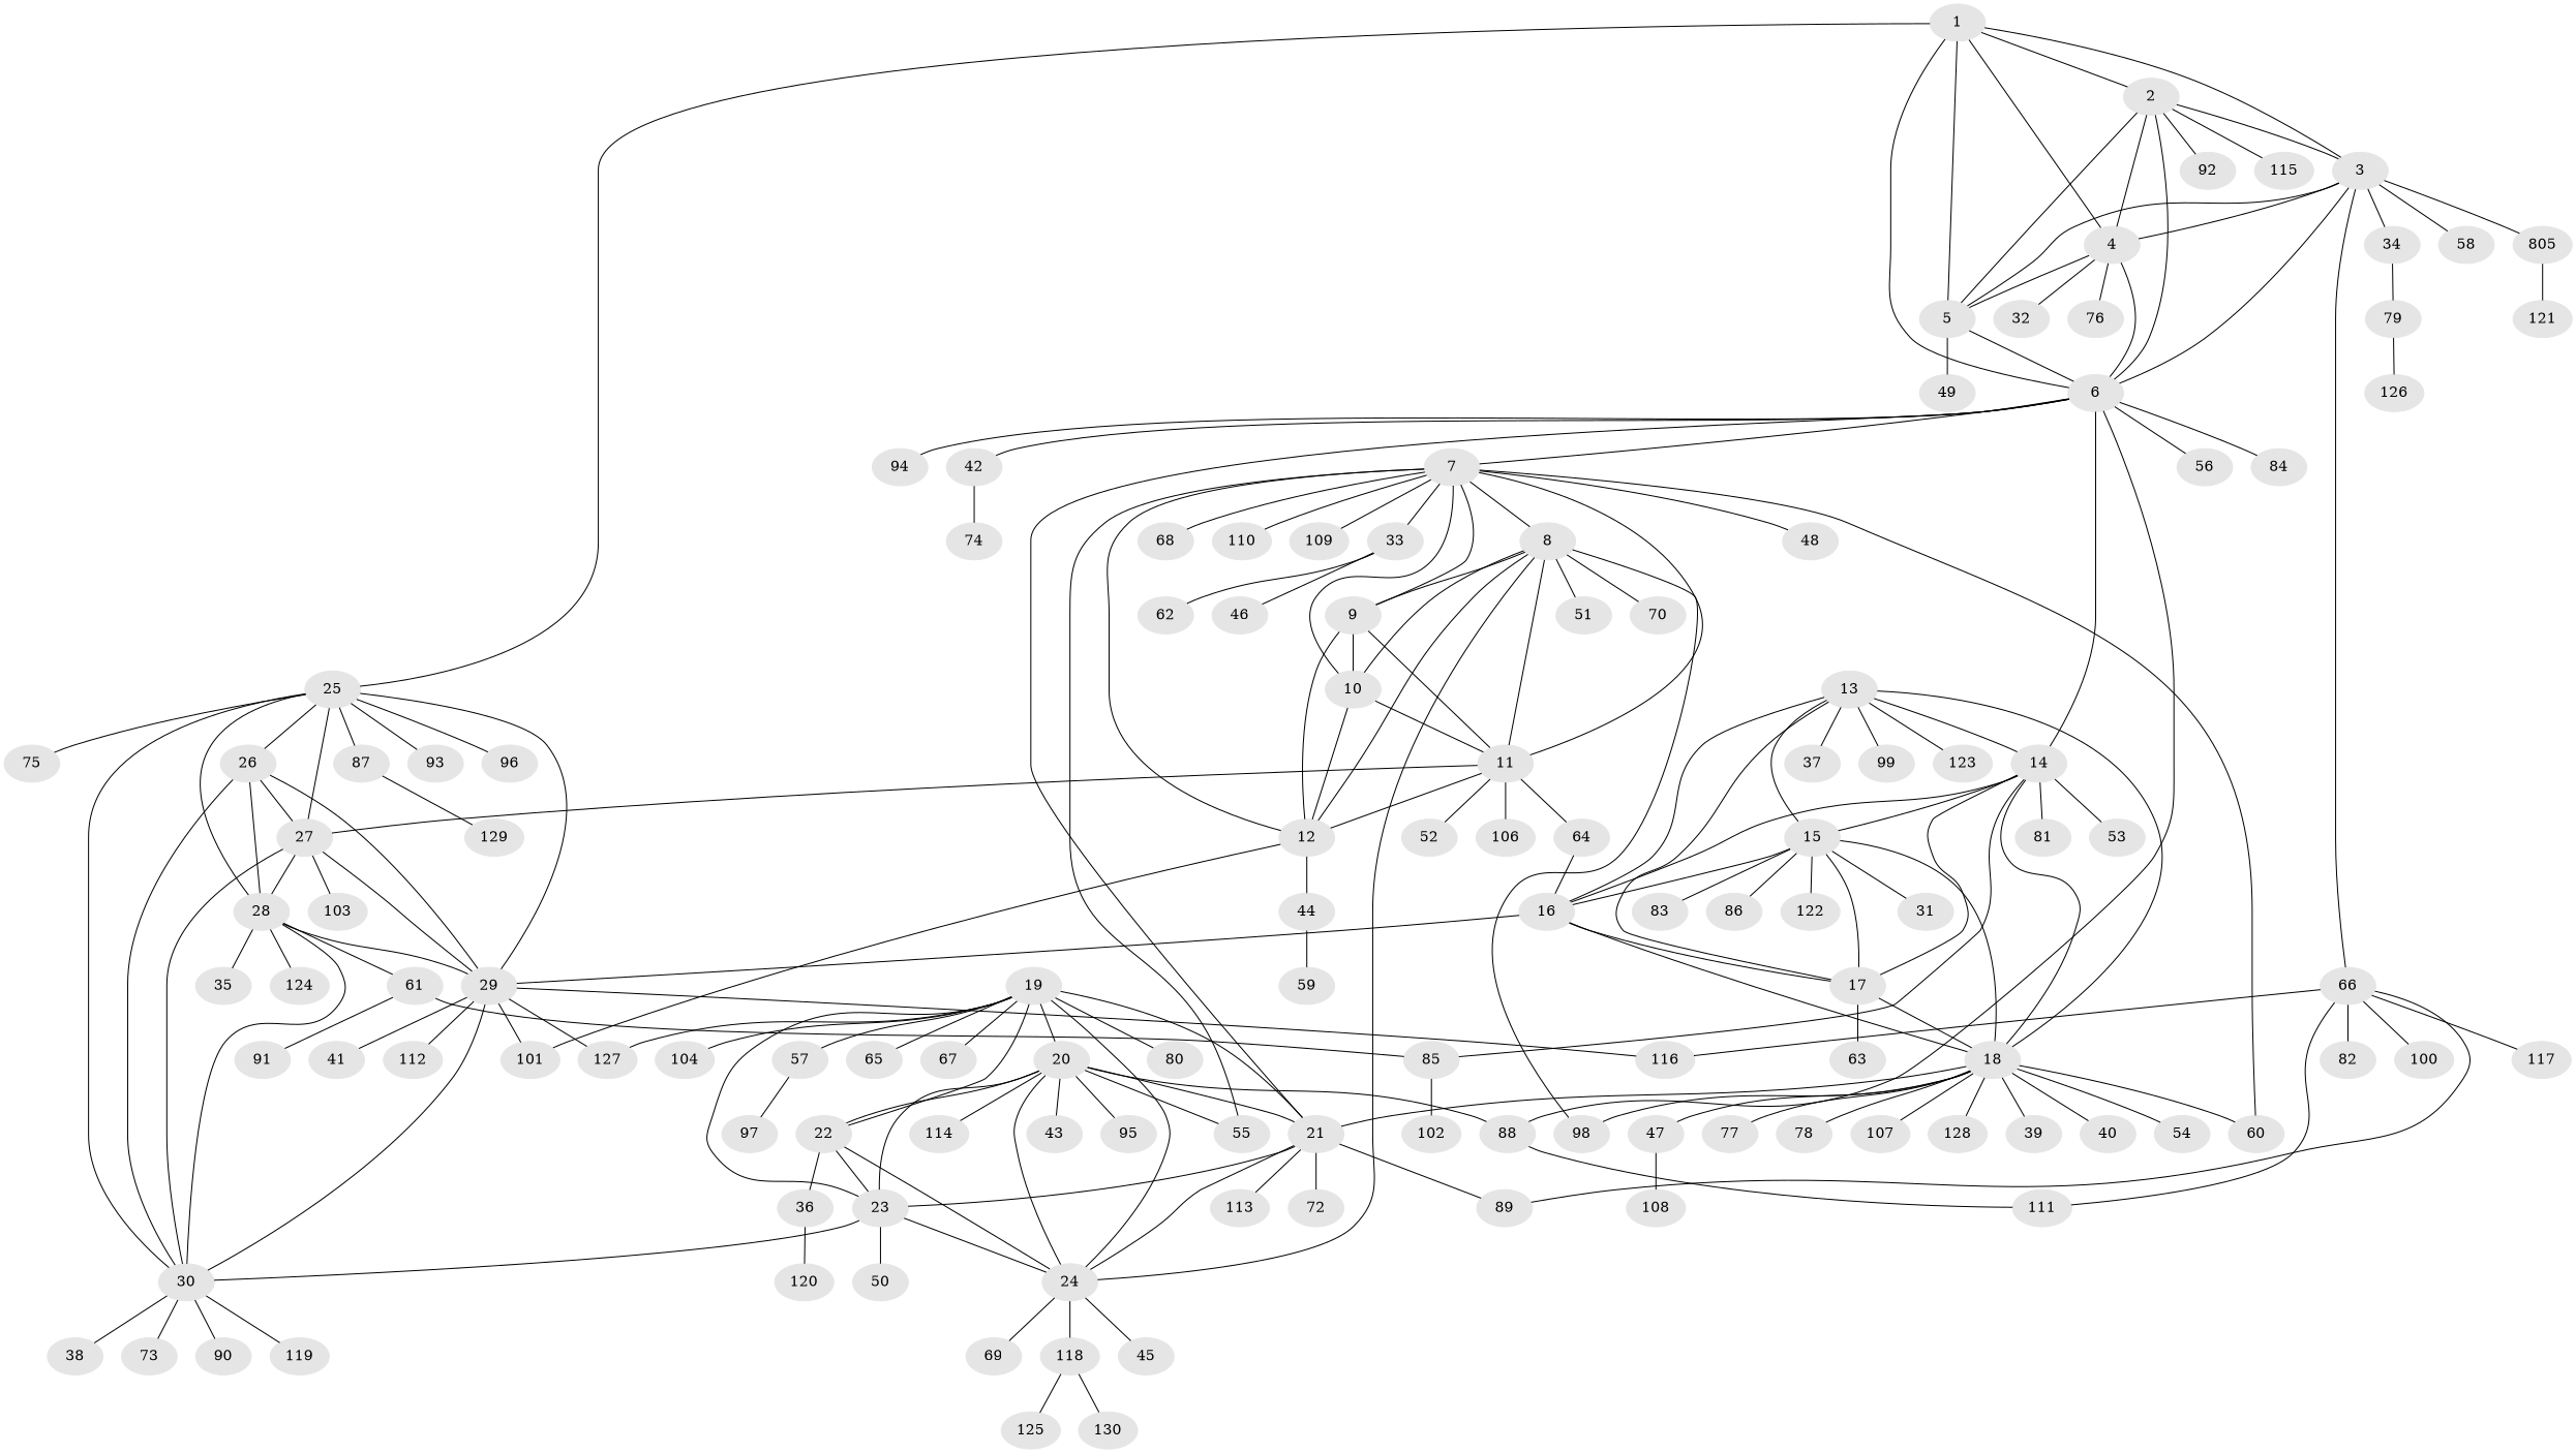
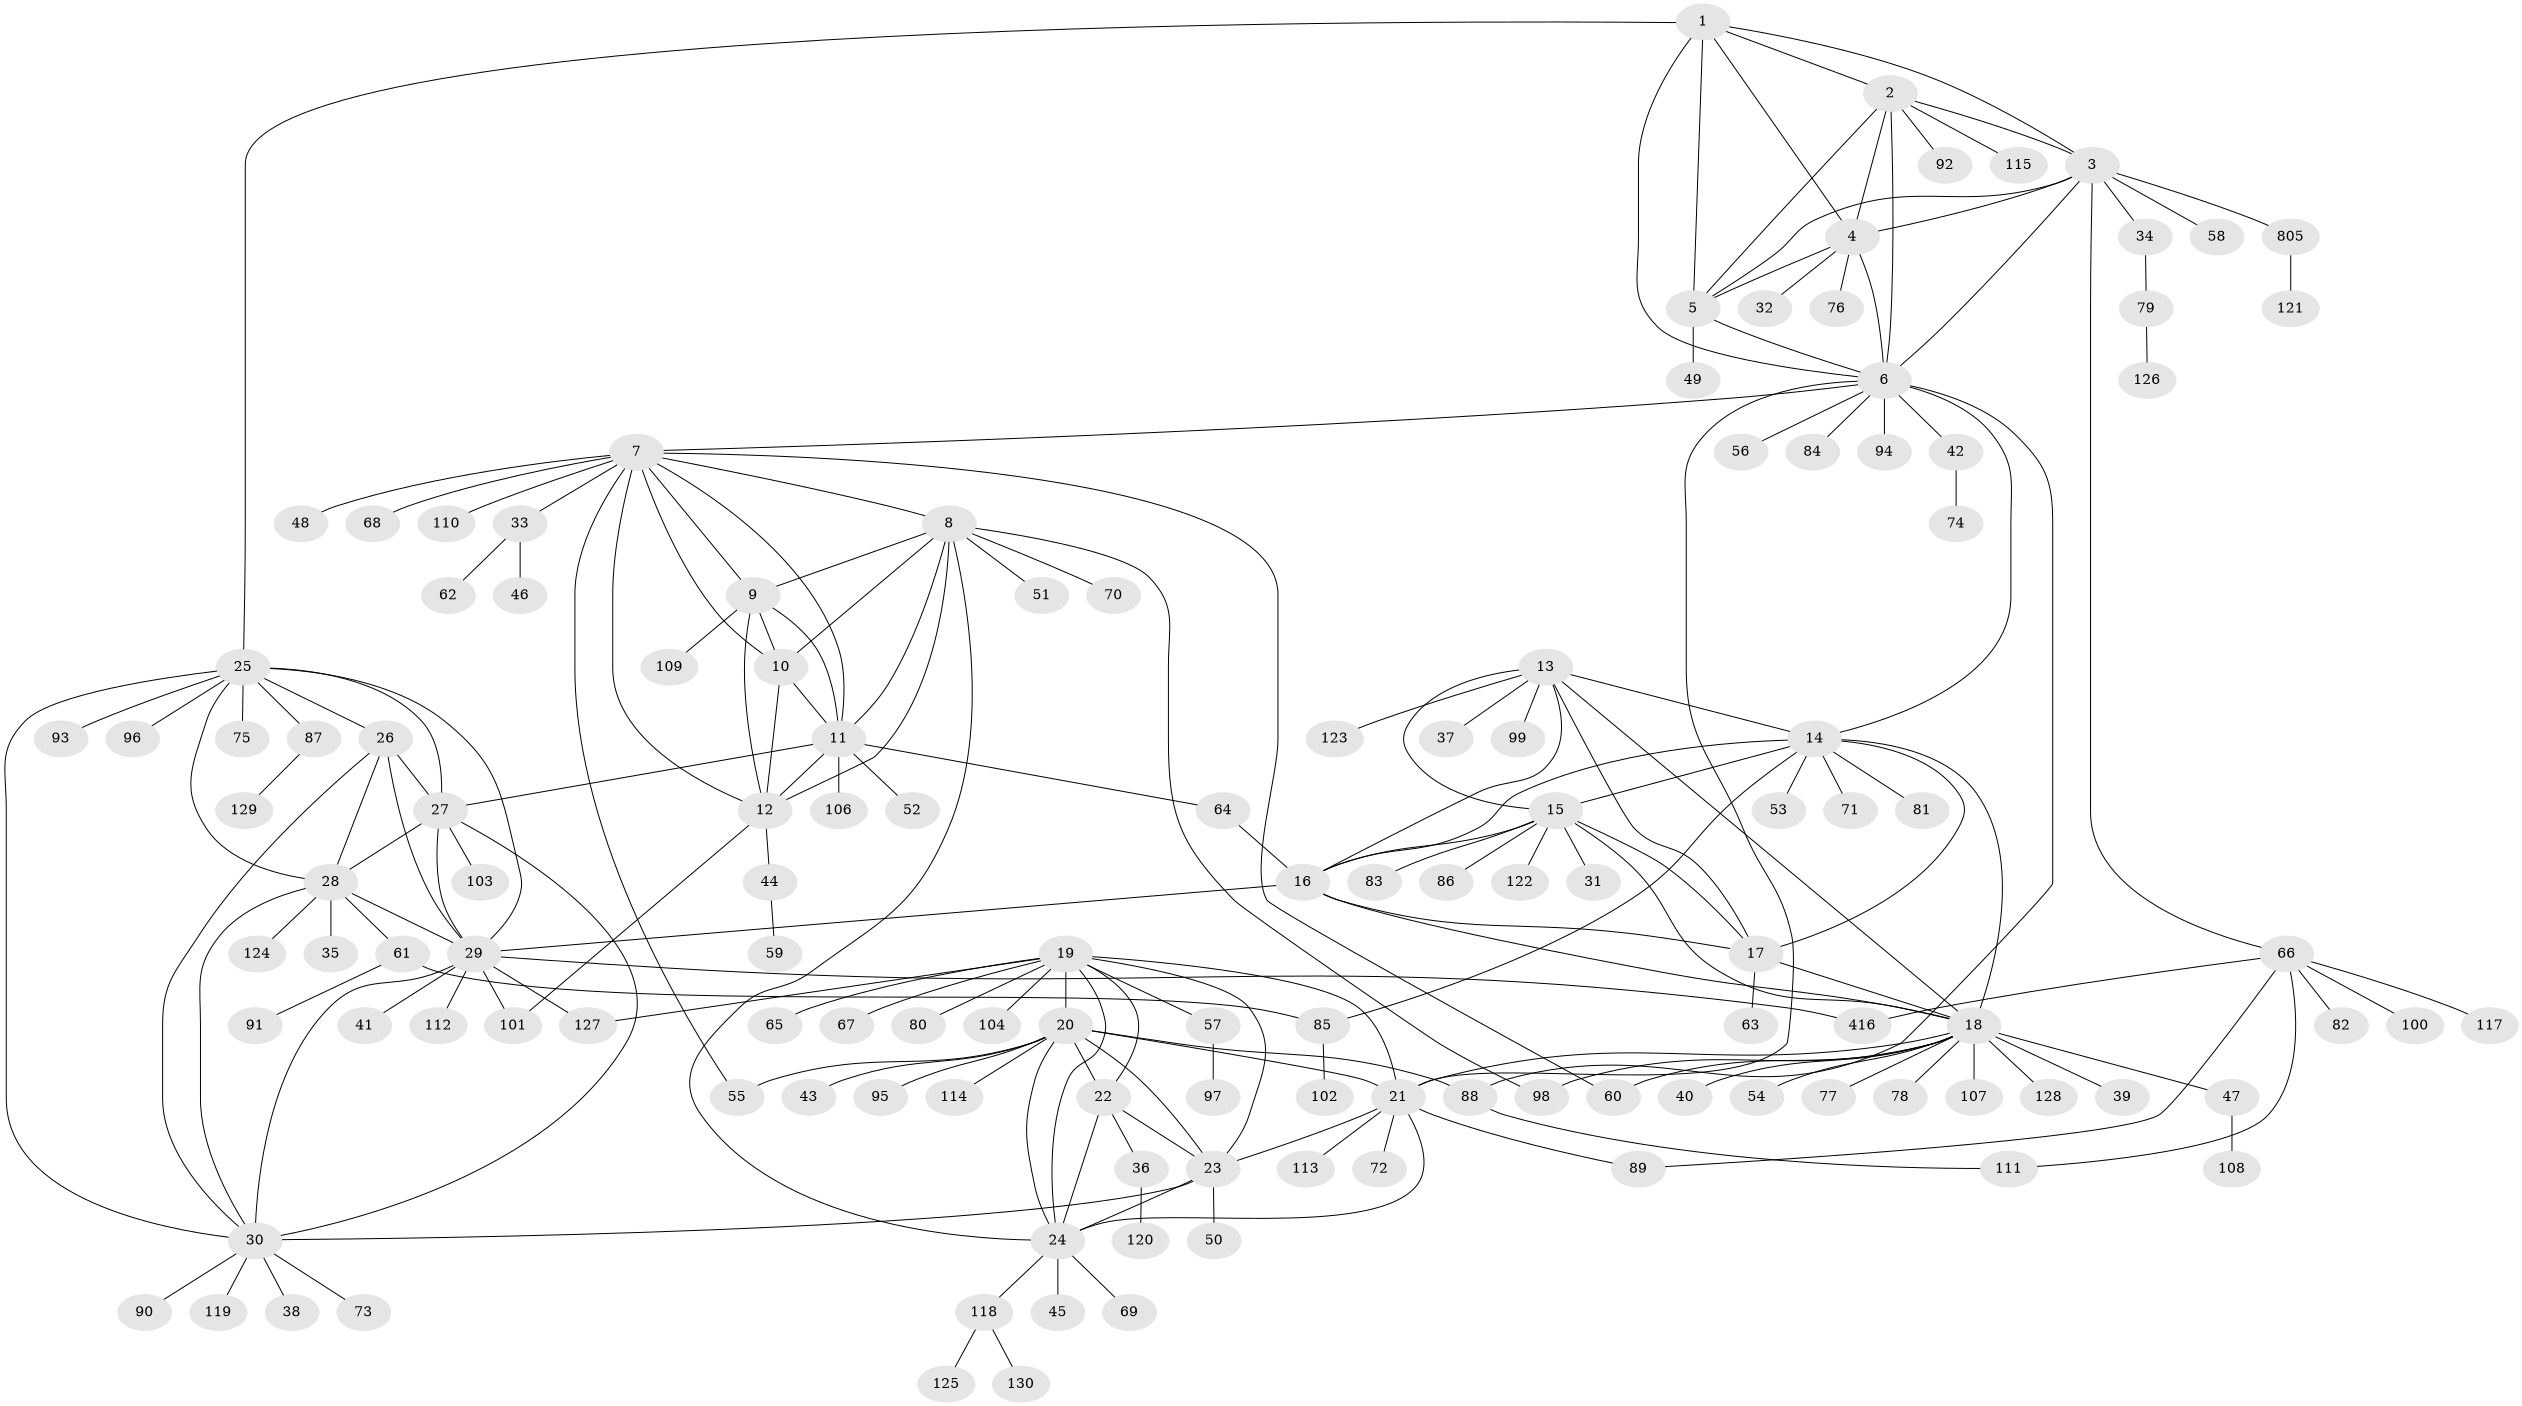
  graph {
    node [color=gray90 style=filled]
    1
    2
    3
    4
    5
    6
    25
    92
    115
    34
    58
    66
    n13 [label=805]
    32
    76
    49
    7
    14
    21
    42
    56
    84
    88
    94
    27
    29
    30
    26
    28
    75
    87
    93
    96
    79
    89
-   116
+   116 [label=416]
    82
    100
    111
    117
    121
    8
    9
    10
    11
    12
    33
    48
    55
    60
    68
    110
    16
    15
    17
    18
    53
+   71
    81
    85
    24
    23
    72
    113
    74
    51
    70
    98
    109
    52
    64
    106
    44
    101
    46
    62
    45
    69
    118
    103
    59
    13
    37
    99
    123
    31
    83
    86
    122
    63
    39
    40
    47
    54
    77
    78
    107
    128
    102
    127
    41
    112
    108
    19
    20
    22
    57
    65
    67
    80
    104
    43
    95
    114
    36
    50
    97
    120
    38
    73
    90
    119
    125
    130
    35
    61
    124
    129
    91
    126
    1 -- 2
    1 -- 3
    1 -- 4
    1 -- 5
    1 -- 6
    1 -- 25
    2 -- 3
    2 -- 4
    2 -- 5
    2 -- 6
    2 -- 92
    2 -- 115
    3 -- 4
    3 -- 5
    3 -- 6
    3 -- 34
    3 -- 58
    3 -- 66
    3 -- n13
    4 -- 5
    4 -- 6
    4 -- 32
    4 -- 76
    5 -- 6
    5 -- 49
    6 -- 7
    6 -- 14
    6 -- 21
    6 -- 42
    6 -- 56
    6 -- 84
    6 -- 88
    6 -- 94
    25 -- 27
    25 -- 29
    25 -- 30
    25 -- 26
    25 -- 28
    25 -- 75
    25 -- 87
    25 -- 93
    25 -- 96
    34 -- 79
    66 -- 89
    66 -- 116
    66 -- 82
    66 -- 100
    66 -- 111
    66 -- 117
    n13 -- 121
    7 -- 8
    7 -- 9
    7 -- 10
    7 -- 11
    7 -- 12
    7 -- 33
    7 -- 48
    7 -- 55
    7 -- 60
    7 -- 68
    7 -- 110
    14 -- 16
    14 -- 15
    14 -- 17
    14 -- 18
    14 -- 53
+   14 -- 71
    14 -- 81
    14 -- 85
    21 -- 89
    21 -- 24
    21 -- 23
    21 -- 72
    21 -- 113
    42 -- 74
    88 -- 111
    27 -- 29
    27 -- 30
    27 -- 28
    27 -- 103
    29 -- 30
    29 -- 116
    29 -- 101
    29 -- 127
    29 -- 41
    29 -- 112
    30 -- 38
    30 -- 73
    30 -- 90
    30 -- 119
    26 -- 27
    26 -- 29
    26 -- 30
    26 -- 28
    28 -- 29
    28 -- 30
    28 -- 35
    28 -- 61
    28 -- 124
    87 -- 129
    79 -- 126
    8 -- 9
    8 -- 10
    8 -- 11
    8 -- 12
    8 -- 24
    8 -- 51
    8 -- 70
    8 -- 98
    9 -- 10
    9 -- 11
    9 -- 12
-   7 -- 109
+   9 -- 109
    10 -- 11
    10 -- 12
    11 -- 27
    11 -- 12
    11 -- 52
    11 -- 64
    11 -- 106
    12 -- 44
    12 -- 101
    33 -- 46
    33 -- 62
    16 -- 29
    16 -- 17
    16 -- 18
    15 -- 16
    15 -- 17
    15 -- 18
    15 -- 31
    15 -- 83
    15 -- 86
    15 -- 122
    17 -- 18
    17 -- 63
    18 -- 21
    18 -- 60
    18 -- 98
    18 -- 39
    18 -- 40
    18 -- 47
    18 -- 54
    18 -- 77
    18 -- 78
    18 -- 107
    18 -- 128
    85 -- 102
    24 -- 45
    24 -- 69
    24 -- 118
    23 -- 30
    23 -- 24
    23 -- 50
    64 -- 16
    44 -- 59
    118 -- 125
    118 -- 130
    13 -- 14
    13 -- 16
    13 -- 15
    13 -- 17
    13 -- 18
    13 -- 37
    13 -- 99
    13 -- 123
    47 -- 108
    19 -- 21
    19 -- 24
    19 -- 23
    19 -- 127
    19 -- 20
    19 -- 22
    19 -- 57
    19 -- 65
    19 -- 67
    19 -- 80
    19 -- 104
    20 -- 21
    20 -- 88
    20 -- 55
    20 -- 24
    20 -- 23
    20 -- 22
    20 -- 43
    20 -- 95
    20 -- 114
    22 -- 24
    22 -- 23
    22 -- 36
    57 -- 97
    36 -- 120
    61 -- 85
    61 -- 91
  }
